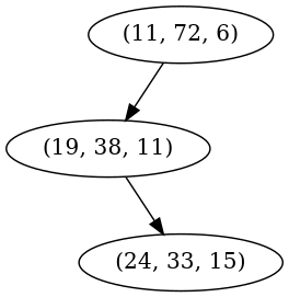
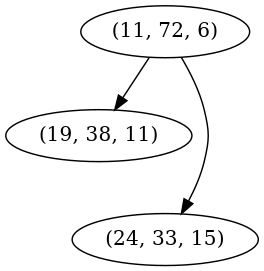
  digraph {
    n1 [label="(11, 72, 6)"]
    "(19, 38, 11)"
    "(24, 33, 15)"
    n1 -> "(19, 38, 11)"
-   "(19, 38, 11)" -> "(24, 33, 15)"
+   n1 -> "(24, 33, 15)"
  }
